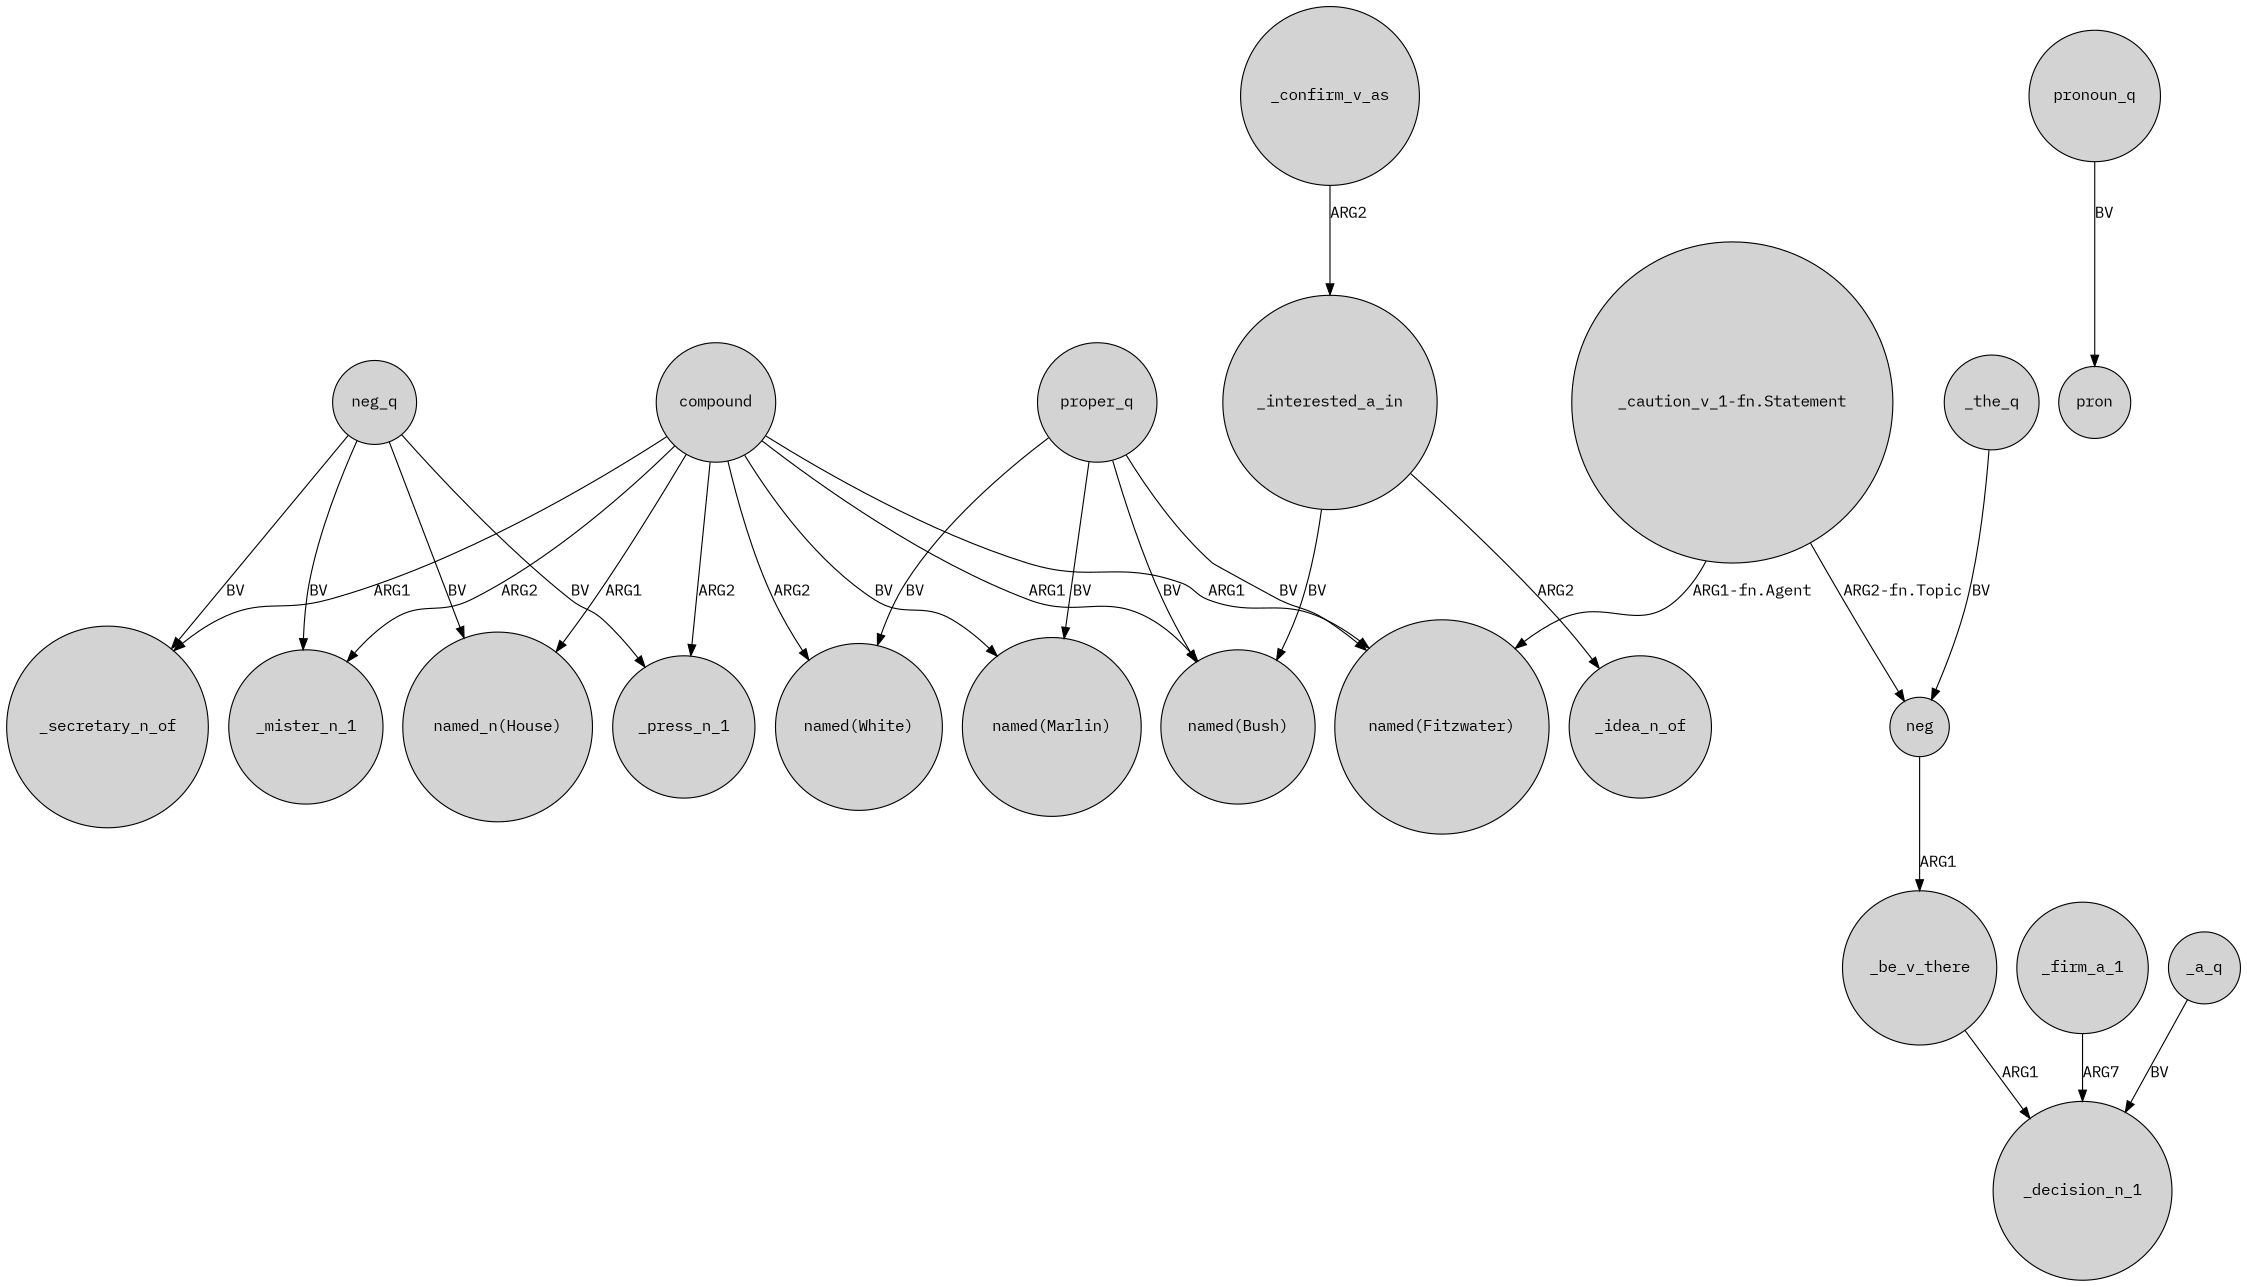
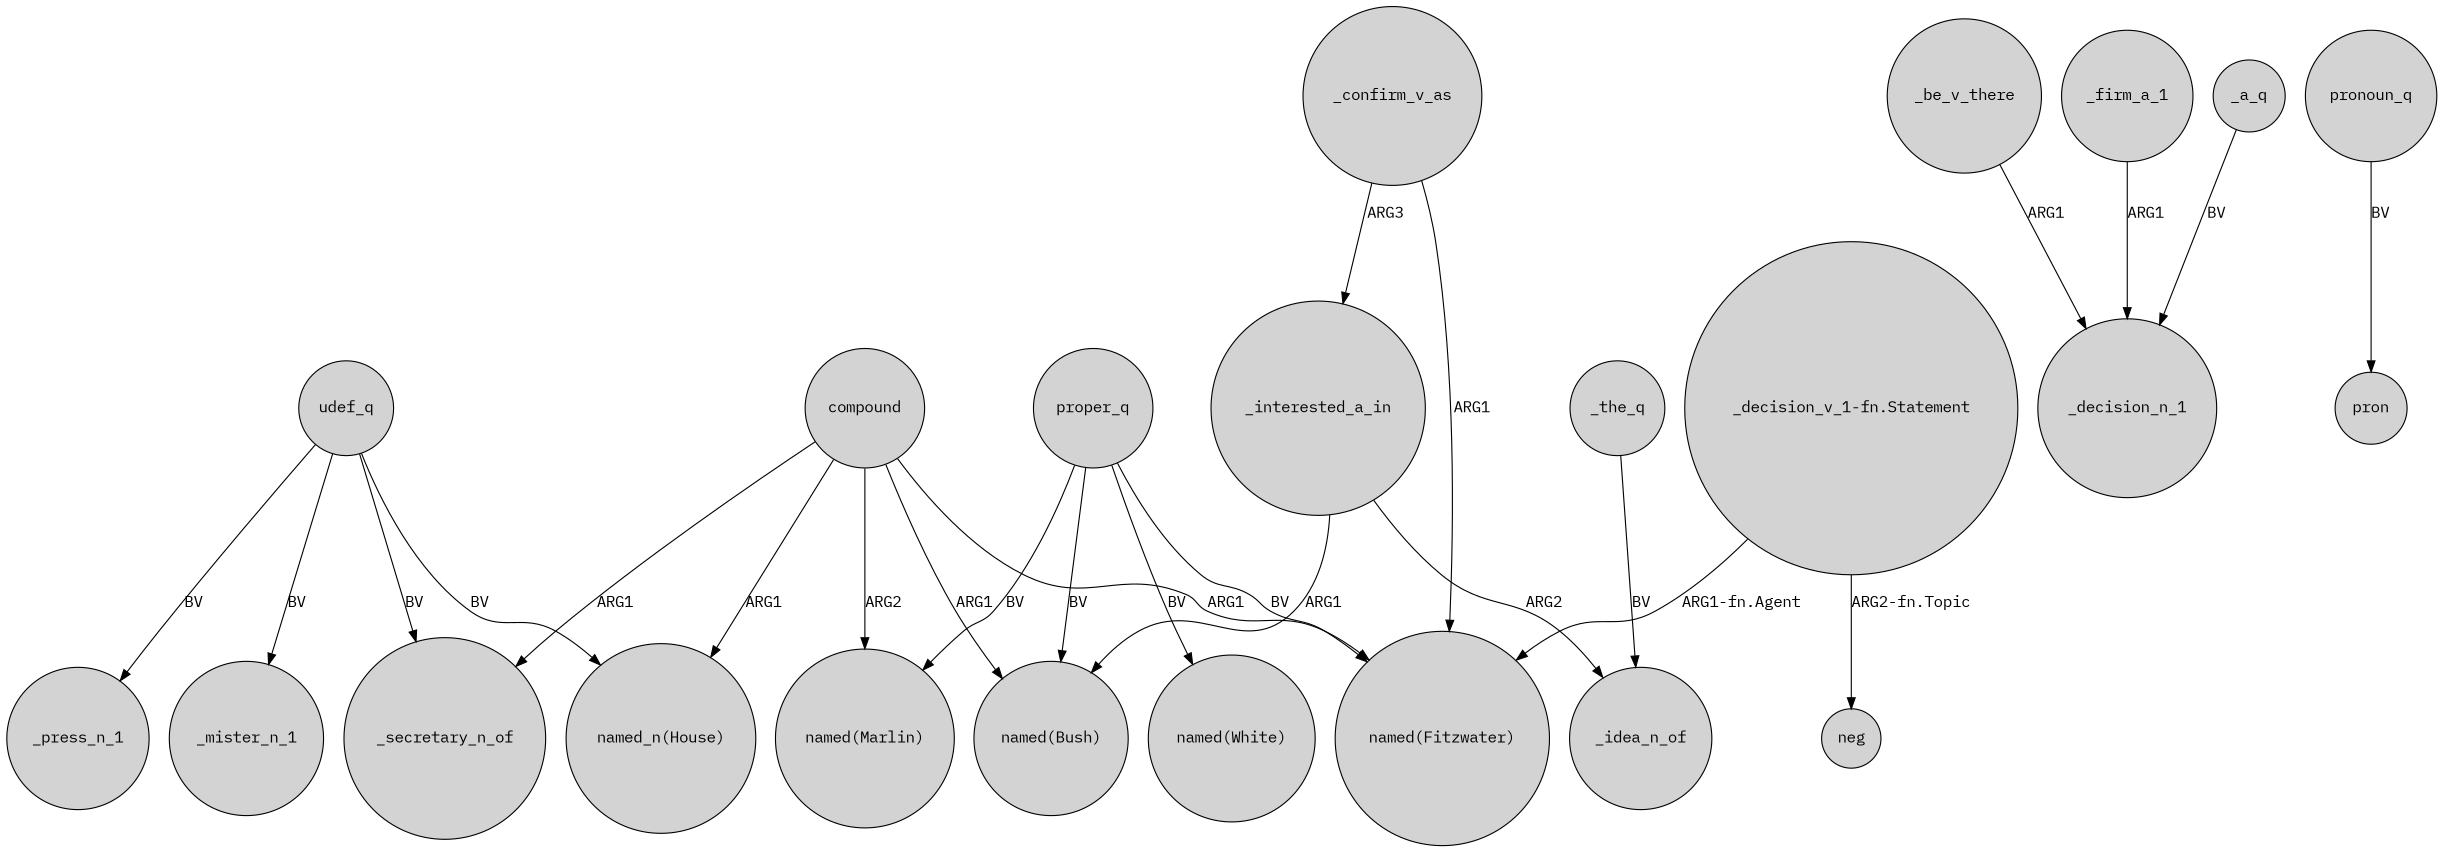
  digraph {
    fontname="IBM Plex Mono"
    node [fontname="IBM Plex Mono" shape=circle style=filled]
    edge [fontname="IBM Plex Mono"]
-   udef_q [label=neg_q]
+   udef_q
    "named_n(House)"
    _secretary_n_of
    _press_n_1
    _mister_n_1
    compound
    "named(Marlin)"
    "named(Bush)"
    "named(White)"
    "named(Fitzwater)"
    _confirm_v_as
    _interested_a_in
    _idea_n_of
    proper_q
    _be_v_there
    _decision_n_1
    pronoun_q
    pron
    _the_q
    _firm_a_1
    _a_q
    neg
-   "_caution_v_1-fn.Statement"
+   "_caution_v_1-fn.Statement" [label="_decision_v_1-fn.Statement"]
    udef_q -> "named_n(House)" [label=BV]
    udef_q -> _secretary_n_of [label=BV]
    udef_q -> _press_n_1 [label=BV]
    udef_q -> _mister_n_1 [label=BV]
    compound -> "named_n(House)" [label=ARG1]
    compound -> _secretary_n_of [label=ARG1]
-   compound -> _press_n_1 [label=ARG2]
-   compound -> _mister_n_1 [label=ARG2]
-   compound -> "named(Marlin)" [label=BV]
+   compound -> "named(Marlin)" [label=ARG2]
    compound -> "named(Bush)" [label=ARG1]
-   compound -> "named(White)" [label=ARG2]
    compound -> "named(Fitzwater)" [label=ARG1]
-   _confirm_v_as -> _interested_a_in [label=ARG2]
-   _interested_a_in -> "named(Bush)" [label=BV]
+   _confirm_v_as -> "named(Fitzwater)" [label=ARG1]
+   _confirm_v_as -> _interested_a_in [label=ARG3]
+   _interested_a_in -> "named(Bush)" [label=ARG1]
    _interested_a_in -> _idea_n_of [label=ARG2]
    proper_q -> "named(Marlin)" [label=BV]
    proper_q -> "named(Bush)" [label=BV]
    proper_q -> "named(White)" [label=BV]
    proper_q -> "named(Fitzwater)" [label=BV]
    _be_v_there -> _decision_n_1 [label=ARG1]
    pronoun_q -> pron [label=BV]
-   _the_q -> neg [label=BV]
-   _firm_a_1 -> _decision_n_1 [label=ARG7]
+   _the_q -> _idea_n_of [label=BV]
+   _firm_a_1 -> _decision_n_1 [label=ARG1]
    _a_q -> _decision_n_1 [label=BV]
-   neg -> _be_v_there [label=ARG1]
    "_caution_v_1-fn.Statement" -> "named(Fitzwater)" [label="ARG1-fn.Agent"]
    "_caution_v_1-fn.Statement" -> neg [label="ARG2-fn.Topic"]
  }
